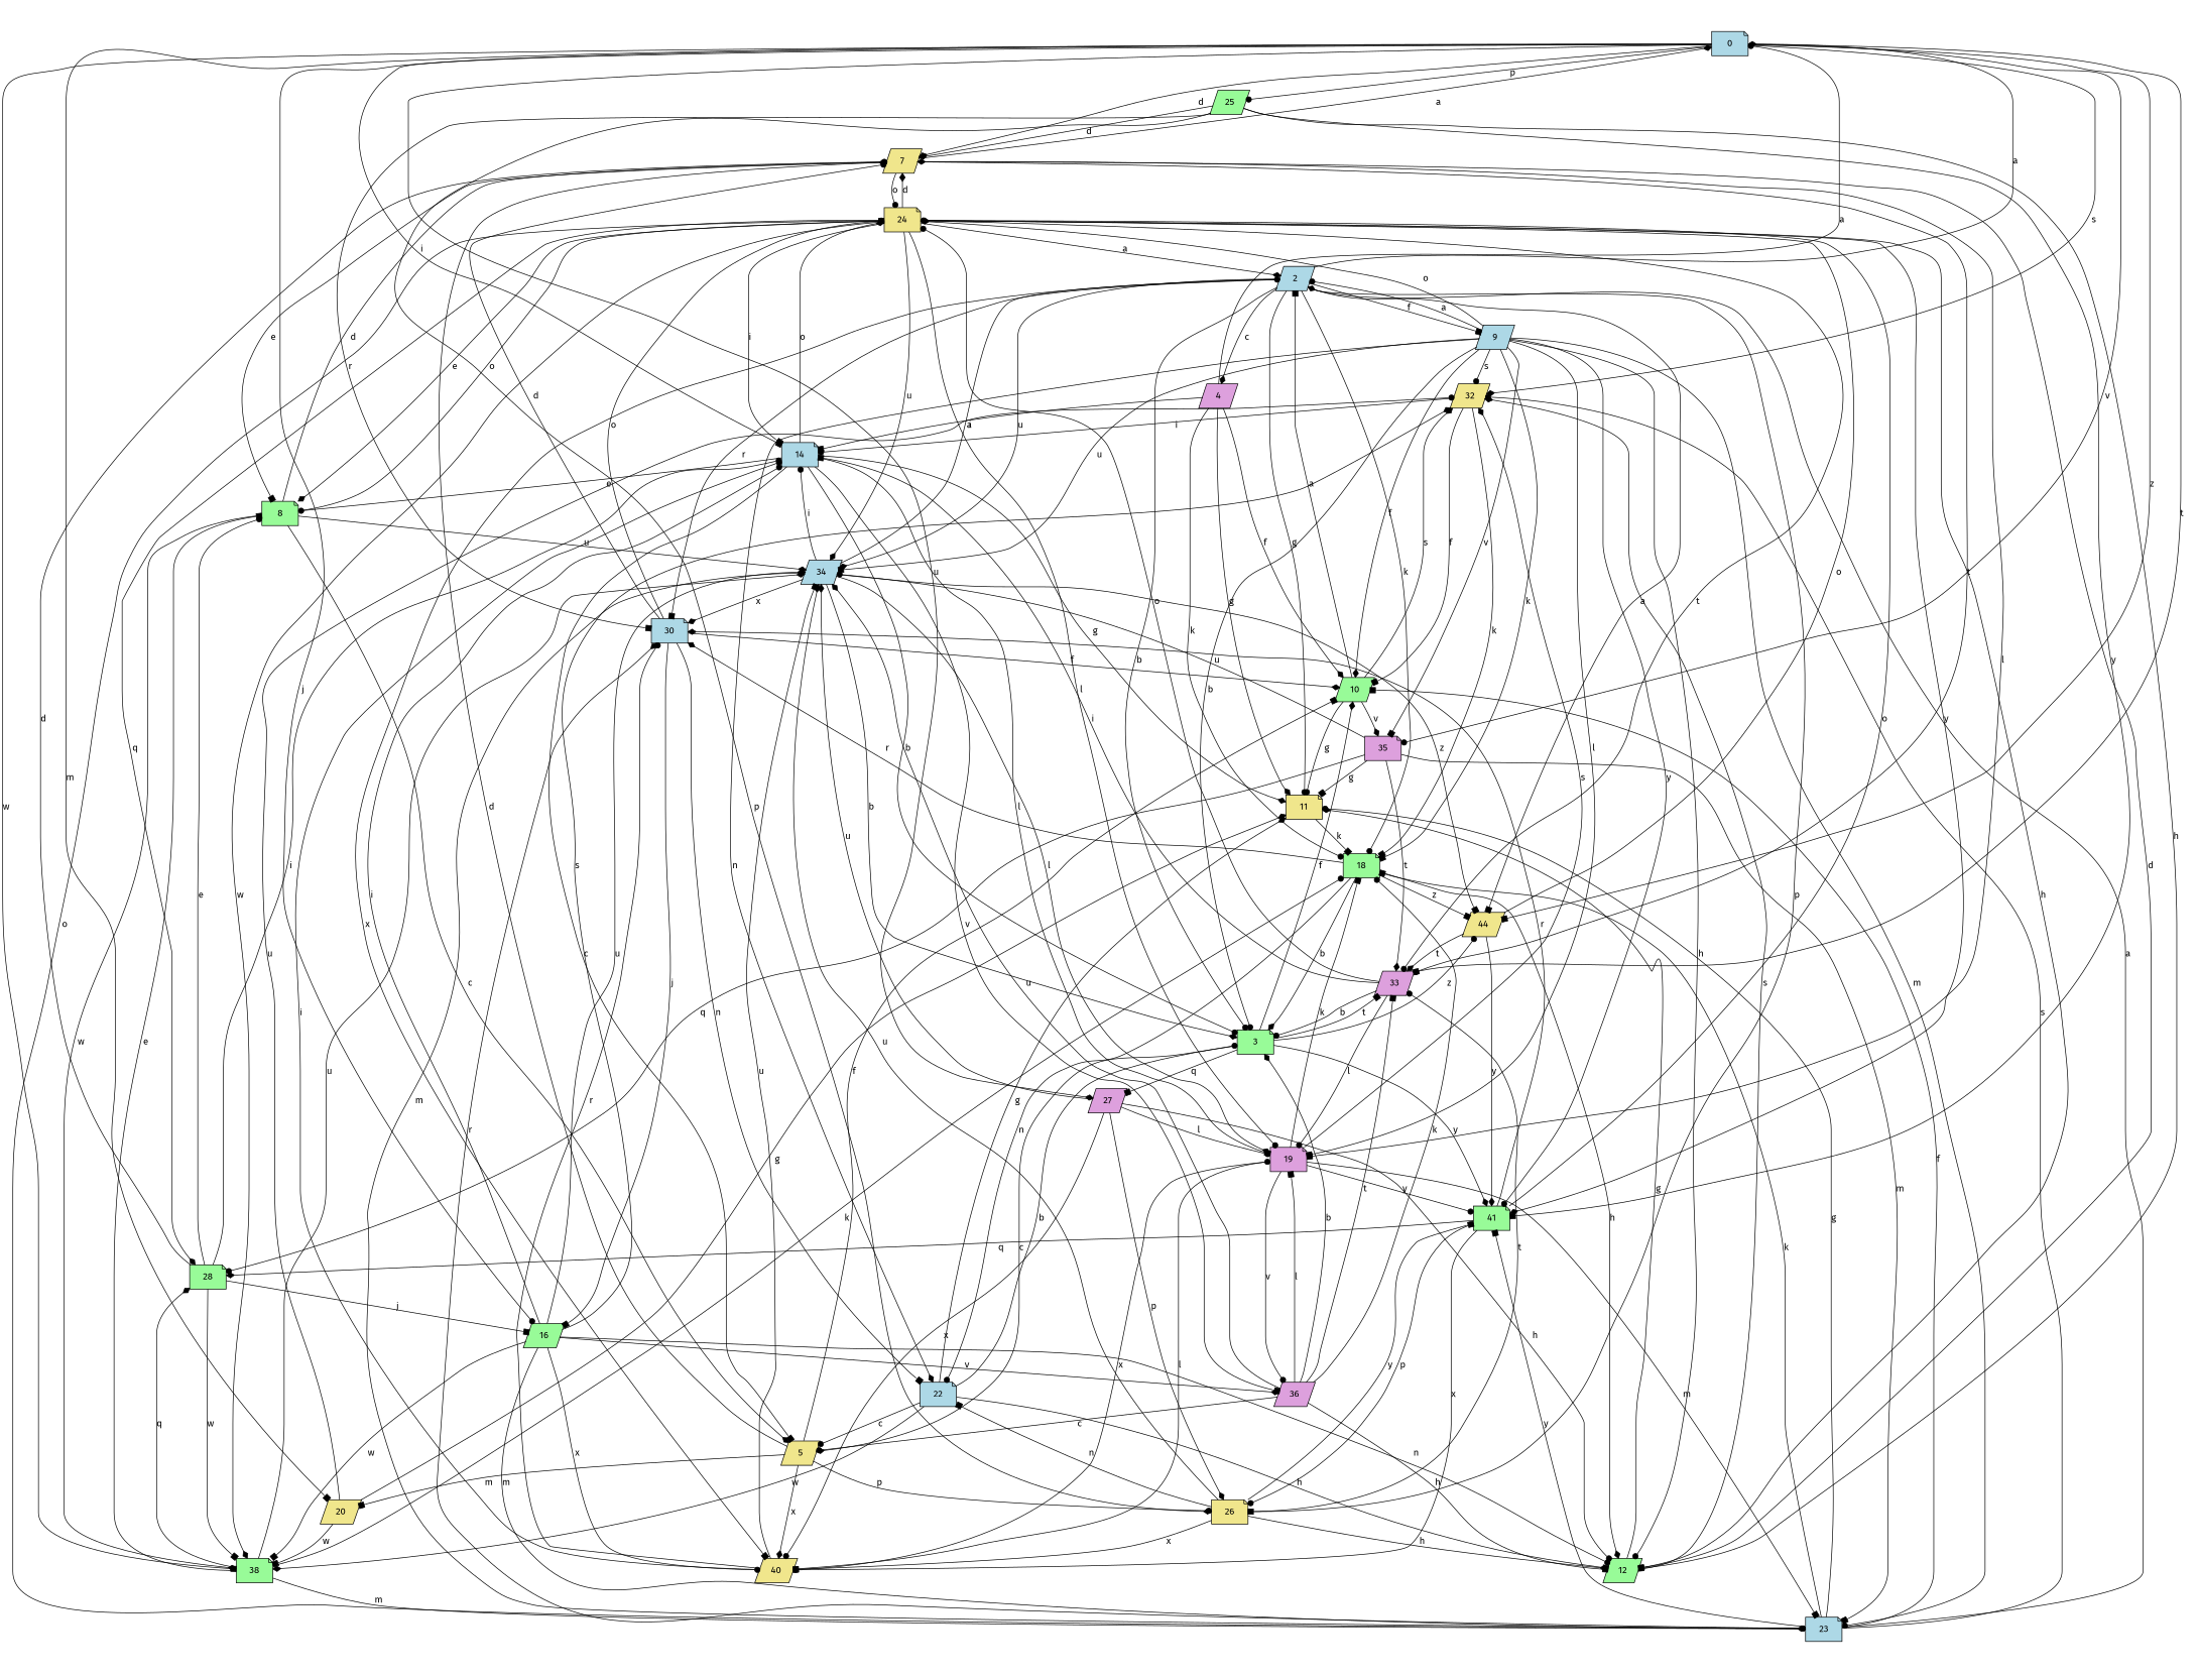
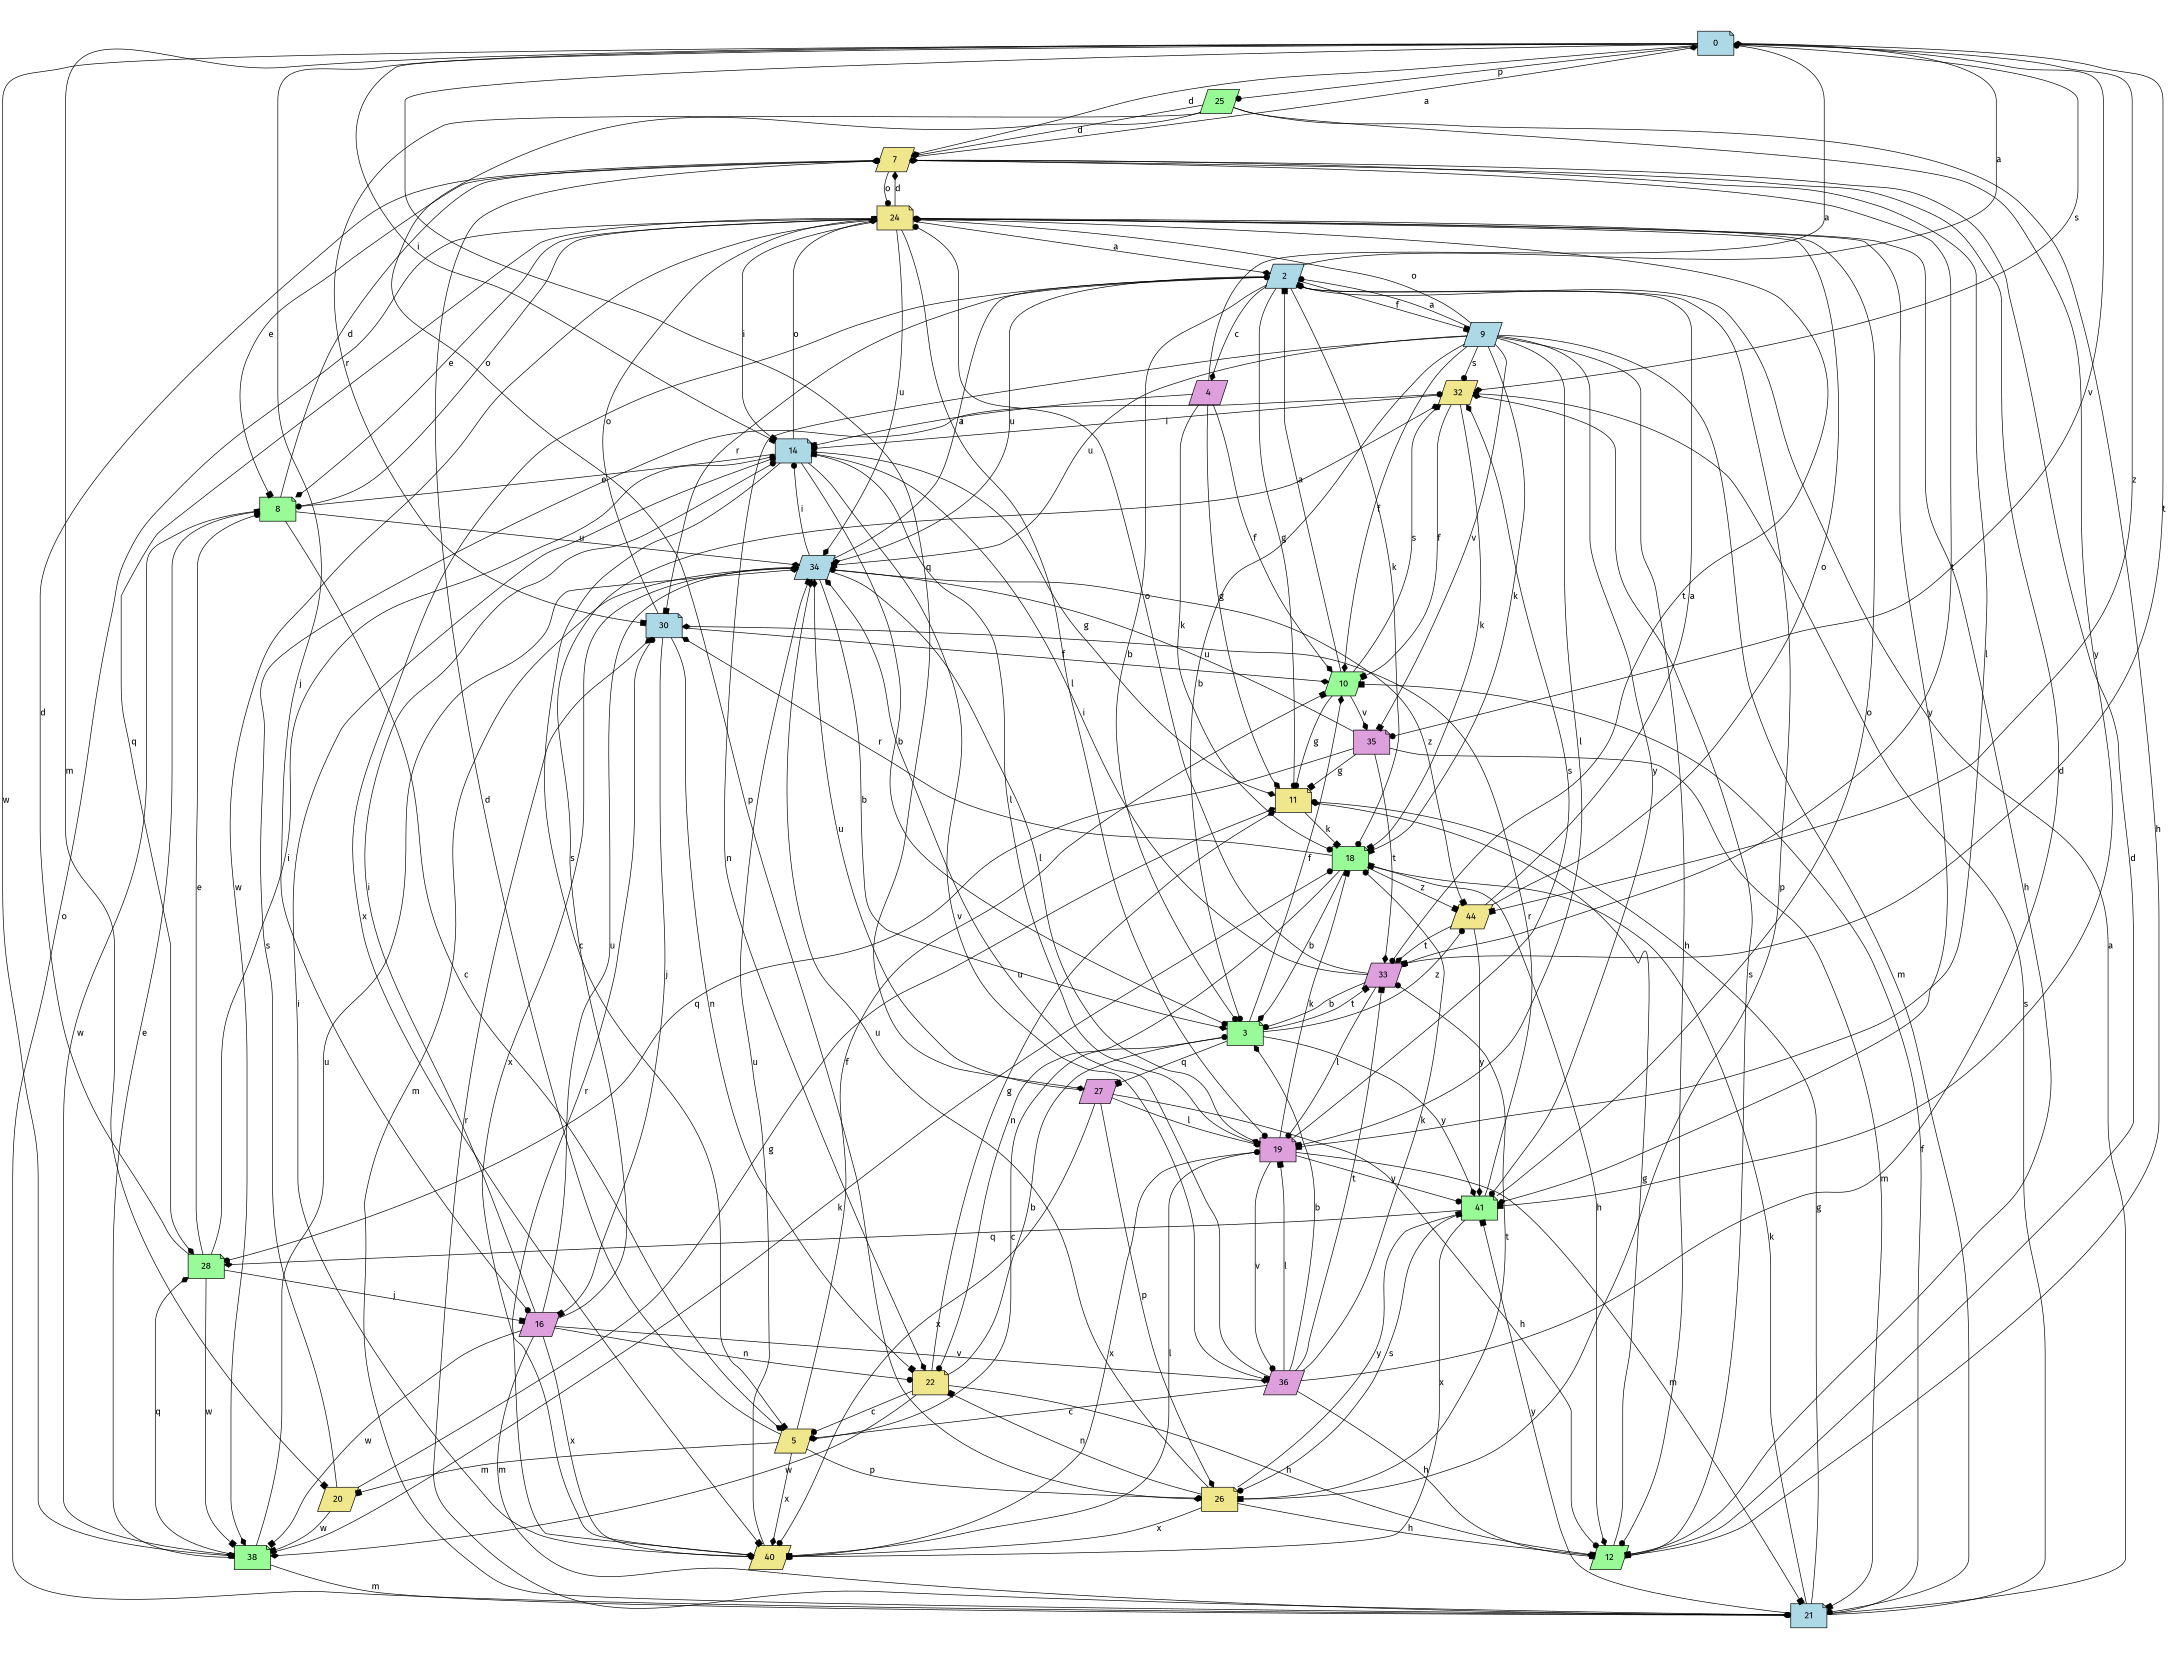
  strict digraph {
    fontname="Fira Sans"
    node [fillcolor=khaki fontname="Fira Sans" shape=parallelogram style=filled]
    edge [arrowhead=diamond fontname="Fira Sans"]
    0 [fillcolor=lightblue shape=note]
    7
    14 [fillcolor=lightblue shape=note]
-   16 [fillcolor=palegreen]
+   16 [fillcolor=plum]
    20
    25 [fillcolor=palegreen]
    27 [fillcolor=plum]
    32
    33 [fillcolor=plum]
    35 [fillcolor=plum shape=note]
    38 [fillcolor=palegreen shape=note]
    44
    8 [fillcolor=palegreen shape=note]
    19 [fillcolor=plum shape=note]
    24 [shape=note]
    3 [fillcolor=palegreen shape=note]
    11 [shape=note]
    5
    36 [fillcolor=plum]
    34 [fillcolor=lightblue]
    40
-   21 [fillcolor=lightblue shape=note label=23]
-   22 [fillcolor=lightblue shape=note]
+   21 [fillcolor=lightblue shape=note]
+   22 [shape=note]
    26 [shape=note]
    30 [fillcolor=lightblue shape=note]
    41 [fillcolor=palegreen shape=note]
    12 [fillcolor=palegreen]
    18 [fillcolor=palegreen shape=note]
    10 [fillcolor=palegreen]
    28 [fillcolor=palegreen shape=note]
    2 [fillcolor=lightblue]
    4 [fillcolor=plum]
    9 [fillcolor=lightblue]
    0 -> 7 [label=d]
    0 -> 14 [arrowhead=box label=i]
    0 -> 16 [arrowhead=dot label=j]
    0 -> 20 [arrowhead=box label=m]
    0 -> 25 [arrowhead=dot label=p]
-   0 -> 27 [label=u]
+   0 -> 27 [label=q]
    0 -> 32 [label=s]
    0 -> 33 [arrowhead=box label=t]
    0 -> 35 [arrowhead=dot label=v]
    0 -> 38 [arrowhead=box label=w]
    0 -> 44 [arrowhead=box label=z]
    7 -> 0 [label=a]
    7 -> 33 [arrowhead=dot label=t]
    7 -> 8 [arrowhead=box label=e]
    7 -> 19 [arrowhead=box label=l]
    7 -> 24 [arrowhead=dot label=o]
    14 -> 8 [arrowhead=dot label=e]
    14 -> 19 [arrowhead=box label=l]
    14 -> 24 [label=o]
    14 -> 3 [arrowhead=dot label=b]
    14 -> 11 [label=g]
    14 -> 5 [arrowhead=box label=c]
    14 -> 36 [arrowhead=box label=v]
    16 -> 14 [arrowhead=dot label=i]
    16 -> 32 [label=s]
    16 -> 38 [arrowhead=box label=w]
    16 -> 36 [label=v]
    16 -> 34 [label=u]
    16 -> 40 [arrowhead=dot label=x]
    16 -> 21 [label=m]
-   16 -> 12 [arrowhead=dot label=n]
-   20 -> 32 [arrowhead=dot label=u]
+   16 -> 22 [arrowhead=dot label=n]
+   20 -> 32 [arrowhead=dot label=s]
    20 -> 38 [arrowhead=box label=w]
    20 -> 11 [label=g]
    25 -> 7 [label=d]
    25 -> 26 [label=p]
    25 -> 30 [arrowhead=box label=r]
    25 -> 41 [arrowhead=box label=y]
    25 -> 12 [arrowhead=box label=h]
    27 -> 19 [arrowhead=dot label=l]
    27 -> 34 [label=u]
    27 -> 40 [arrowhead=dot label=x]
    27 -> 26 [label=p]
    27 -> 12 [arrowhead=dot label=h]
    32 -> 14 [arrowhead=dot label=i]
    32 -> 18 [arrowhead=box label=k]
    32 -> 10 [arrowhead=box label=f]
    33 -> 14 [arrowhead=box label=i]
    33 -> 19 [arrowhead=dot label=l]
    33 -> 24 [arrowhead=dot label=o]
    33 -> 3 [arrowhead=dot label=b]
    35 -> 33 [label=t]
    35 -> 11 [arrowhead=box label=g]
    35 -> 34 [arrowhead=dot label=u]
    35 -> 21 [arrowhead=box label=m]
    35 -> 28 [arrowhead=dot label=q]
    38 -> 8 [arrowhead=box label=e]
    38 -> 34 [label=u]
    38 -> 21 [arrowhead=dot label=m]
    38 -> 18 [arrowhead=dot label=k]
    38 -> 28 [label=q]
    44 -> 33 [label=t]
    44 -> 24 [label=o]
    44 -> 41 [label=y]
-   2 -> 44 [arrowhead=box label=a]
+   44 -> 2 [arrowhead=box label=a]
    8 -> 7 [arrowhead=dot label=d]
    8 -> 38 [label=w]
    8 -> 24 [arrowhead=box label=o]
    8 -> 5 [label=c]
    8 -> 34 [label=u]
    19 -> 32 [label=s]
    19 -> 36 [arrowhead=dot label=v]
    19 -> 40 [arrowhead=box label=x]
    19 -> 21 [arrowhead=box label=m]
    19 -> 41 [arrowhead=dot label=y]
    19 -> 18 [arrowhead=box label=k]
    24 -> 7 [label=d]
    24 -> 14 [arrowhead=box label=i]
    24 -> 33 [arrowhead=dot label=t]
    24 -> 38 [label=w]
    24 -> 8 [label=e]
    24 -> 19 [arrowhead=dot label=l]
    24 -> 34 [label=u]
    24 -> 41 [label=y]
    24 -> 12 [arrowhead=box label=h]
    24 -> 28 [label=q]
    24 -> 2 [label=a]
    3 -> 27 [arrowhead=box label=q]
    3 -> 33 [arrowhead=box label=t]
    3 -> 44 [arrowhead=dot label=z]
    3 -> 5 [label=c]
    3 -> 41 [label=y]
    3 -> 10 [label=f]
    11 -> 18 [arrowhead=box label=k]
    5 -> 7 [label=d]
    5 -> 20 [arrowhead=box label=m]
    5 -> 40 [label=x]
    5 -> 26 [arrowhead=dot label=p]
    5 -> 10 [arrowhead=box label=f]
    36 -> 33 [arrowhead=box label=t]
    36 -> 19 [arrowhead=box label=l]
    36 -> 3 [label=b]
    36 -> 5 [arrowhead=dot label=c]
    36 -> 34 [label=u]
    36 -> 12 [arrowhead=box label=h]
    36 -> 18 [arrowhead=dot label=k]
    34 -> 14 [arrowhead=dot label=i]
    34 -> 44 [arrowhead=box label=z]
    34 -> 19 [label=l]
    34 -> 3 [label=b]
-   34 -> 30 [label=x]
+   34 -> 40 [label=x]
    34 -> 21 [arrowhead=dot label=m]
    34 -> 2 [arrowhead=dot label=a]
    40 -> 14 [arrowhead=dot label=i]
    40 -> 19 [arrowhead=dot label=l]
    40 -> 34 [arrowhead=box label=u]
    40 -> 30 [arrowhead=dot label=r]
    21 -> 32 [arrowhead=dot label=s]
    21 -> 24 [arrowhead=dot label=o]
    21 -> 11 [arrowhead=dot label=g]
    21 -> 30 [label=r]
    21 -> 41 [arrowhead=box label=y]
    21 -> 18 [arrowhead=box label=k]
    21 -> 10 [arrowhead=box label=f]
    21 -> 2 [label=a]
    22 -> 38 [label=w]
    22 -> 3 [arrowhead=dot label=b]
    22 -> 11 [label=g]
    22 -> 5 [arrowhead=dot label=c]
    22 -> 12 [arrowhead=box label=h]
    26 -> 33 [arrowhead=dot label=t]
    26 -> 34 [label=u]
    26 -> 40 [arrowhead=box label=x]
    26 -> 22 [arrowhead=box label=n]
    26 -> 41 [arrowhead=box label=y]
    26 -> 12 [label=h]
-   30 -> 7 [arrowhead=dot label=d]
+   36 -> 7 [arrowhead=dot label=d]
    30 -> 16 [arrowhead=box label=j]
    30 -> 24 [arrowhead=dot label=o]
    30 -> 22 [arrowhead=box label=n]
    30 -> 10 [label=f]
    41 -> 24 [arrowhead=dot label=o]
    41 -> 40 [arrowhead=dot label=x]
-   41 -> 26 [arrowhead=dot label=p]
+   41 -> 26 [arrowhead=dot label=s]
    41 -> 30 [label=r]
    41 -> 28 [label=q]
    12 -> 7 [label=d]
    12 -> 32 [label=s]
    12 -> 11 [label=g]
    18 -> 44 [arrowhead=box label=z]
    18 -> 3 [label=b]
    18 -> 22 [arrowhead=dot label=n]
    18 -> 30 [label=r]
    18 -> 12 [label=h]
    10 -> 32 [label=s]
    10 -> 35 [label=v]
    10 -> 11 [arrowhead=dot label=g]
    10 -> 2 [arrowhead=box label=a]
    28 -> 7 [arrowhead=dot label=d]
    28 -> 14 [arrowhead=dot label=i]
    28 -> 16 [arrowhead=box label=j]
    28 -> 38 [arrowhead=box label=w]
    28 -> 8 [arrowhead=dot label=e]
    2 -> 0 [label=a]
    2 -> 3 [arrowhead=dot label=b]
    2 -> 11 [arrowhead=dot label=g]
    2 -> 34 [label=u]
    2 -> 40 [arrowhead=box label=x]
    2 -> 26 [arrowhead=box label=p]
    2 -> 30 [arrowhead=box label=r]
    2 -> 18 [arrowhead=dot label=k]
    2 -> 4 [label=c]
    2 -> 9 [arrowhead=box label=f]
    4 -> 0 [arrowhead=dot label=a]
    4 -> 14 [arrowhead=box label=i]
    4 -> 11 [label=g]
    4 -> 18 [arrowhead=dot label=k]
    4 -> 10 [label=f]
    9 -> 32 [arrowhead=dot label=s]
    9 -> 35 [arrowhead=box label=v]
    9 -> 19 [arrowhead=box label=l]
    9 -> 24 [label=o]
    9 -> 3 [arrowhead=dot label=b]
    9 -> 34 [arrowhead=box label=u]
    9 -> 21 [arrowhead=dot label=m]
    9 -> 22 [label=n]
    9 -> 41 [arrowhead=dot label=y]
    9 -> 12 [arrowhead=dot label=h]
    9 -> 18 [arrowhead=box label=k]
    9 -> 10 [label=f]
    9 -> 2 [arrowhead=dot label=a]
  }
